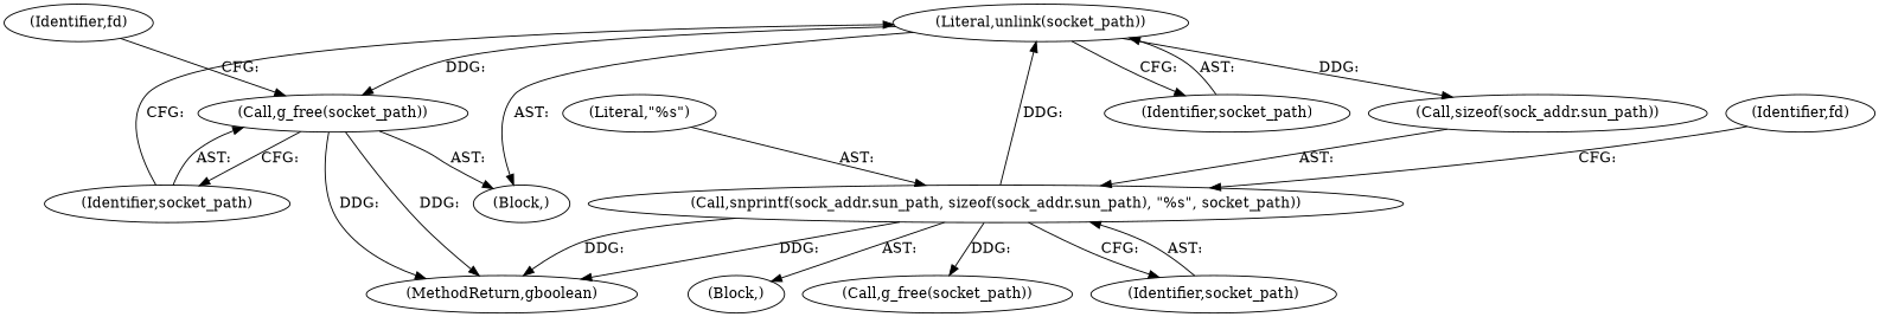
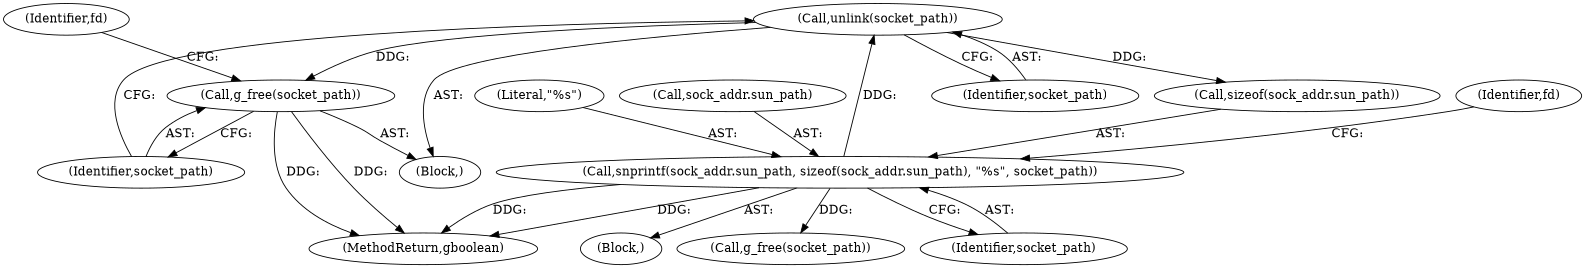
  digraph {
-   n1 [label="(Literal,unlink(socket_path))"]
+   n1 [label="(Call,unlink(socket_path))"]
    n2 [label="(Call,g_free(socket_path))"]
    n3 [label="(Identifier,socket_path)"]
    n4 [label="(Block,)"]
    n5 [label="(Call,sizeof(sock_addr.sun_path))"]
    n6 [label="(MethodReturn,gboolean)"]
    n7 [label="(Identifier,socket_path)"]
    n8 [label="(Call,snprintf(sock_addr.sun_path, sizeof(sock_addr.sun_path), \"%s\", socket_path))"]
    n9 [label="(Identifier,socket_path)"]
    n10 [label="(Block,)"]
    n11 [label="(Call,g_free(socket_path))"]
    n12 [label="(Identifier,fd)"]
    n13 [label="(Literal,\"%s\")"]
+   n14 [label="(Call,sock_addr.sun_path)"]
    n15 [label="(Identifier,fd)"]
    n1 -> n2 [label="DDG: "]
    n1 -> n3 [label="CFG: "]
    n1 -> n4 [label="AST: "]
    n1 -> n5 [label="DDG: "]
    n2 -> n4 [label="AST: "]
    n2 -> n6 [label="DDG: "]
    n2 -> n6 [label="DDG: "]
    n2 -> n7 [label="CFG: "]
    n3 -> n1 [label="AST: "]
    n5 -> n8 [label="AST: "]
    n7 -> n1 [label="CFG: "]
    n7 -> n2 [label="AST: "]
    n8 -> n1 [label="DDG: "]
    n8 -> n6 [label="DDG: "]
    n8 -> n6 [label="DDG: "]
    n8 -> n9 [label="CFG: "]
    n8 -> n10 [label="AST: "]
    n8 -> n11 [label="DDG: "]
    n9 -> n8 [label="AST: "]
    n12 -> n8 [label="CFG: "]
    n13 -> n8 [label="AST: "]
+   n14 -> n8 [label="AST: "]
    n15 -> n2 [label="CFG: "]
  }
